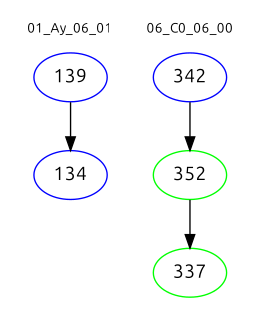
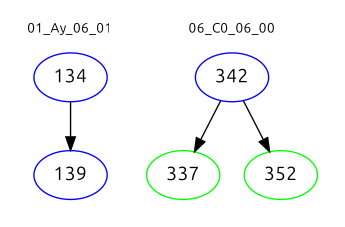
  digraph {
    fontname=Ubuntu
    node [color=blue fontname=Ubuntu]
    edge [color=black fontname=Ubuntu]
    n1 [label=139]
    n2 [label=134]
    n3 [label=342]
    n4 [color=green label=337]
    n5 [color=green label=352]
    subgraph cluster_1 {
      color=white
      fontsize=10
      label="01_Ay_06_01"
      n1
      n2
    }
    subgraph cluster_2 {
      color=white
      fontsize=10
      label="06_C0_06_00"
      n3
      n4
      n5
    }
-   n1 -> n2
-   n5 -> n4
+   n2 -> n1
+   n3 -> n4
    n3 -> n5
  }
